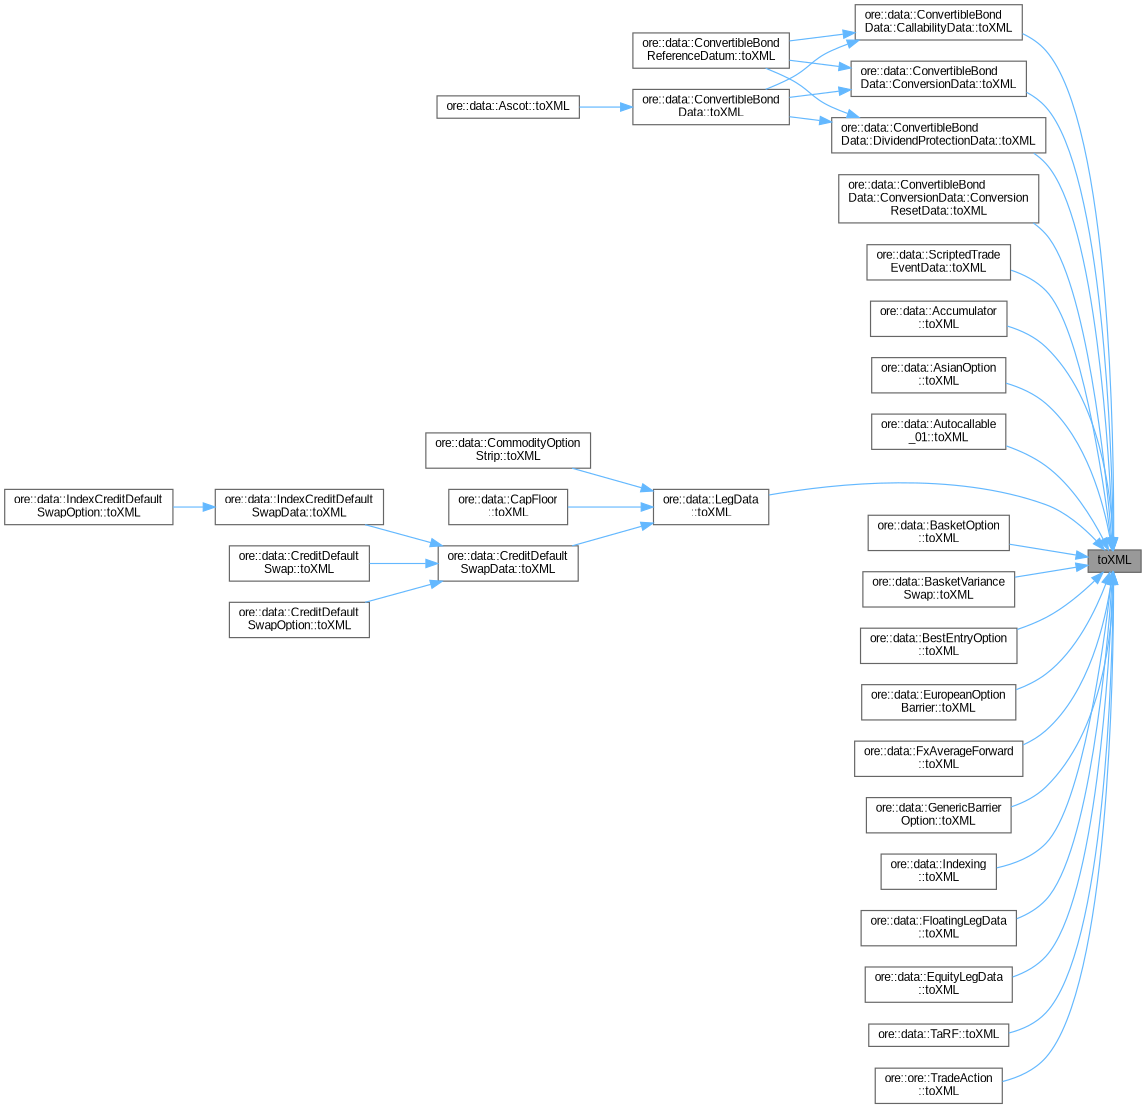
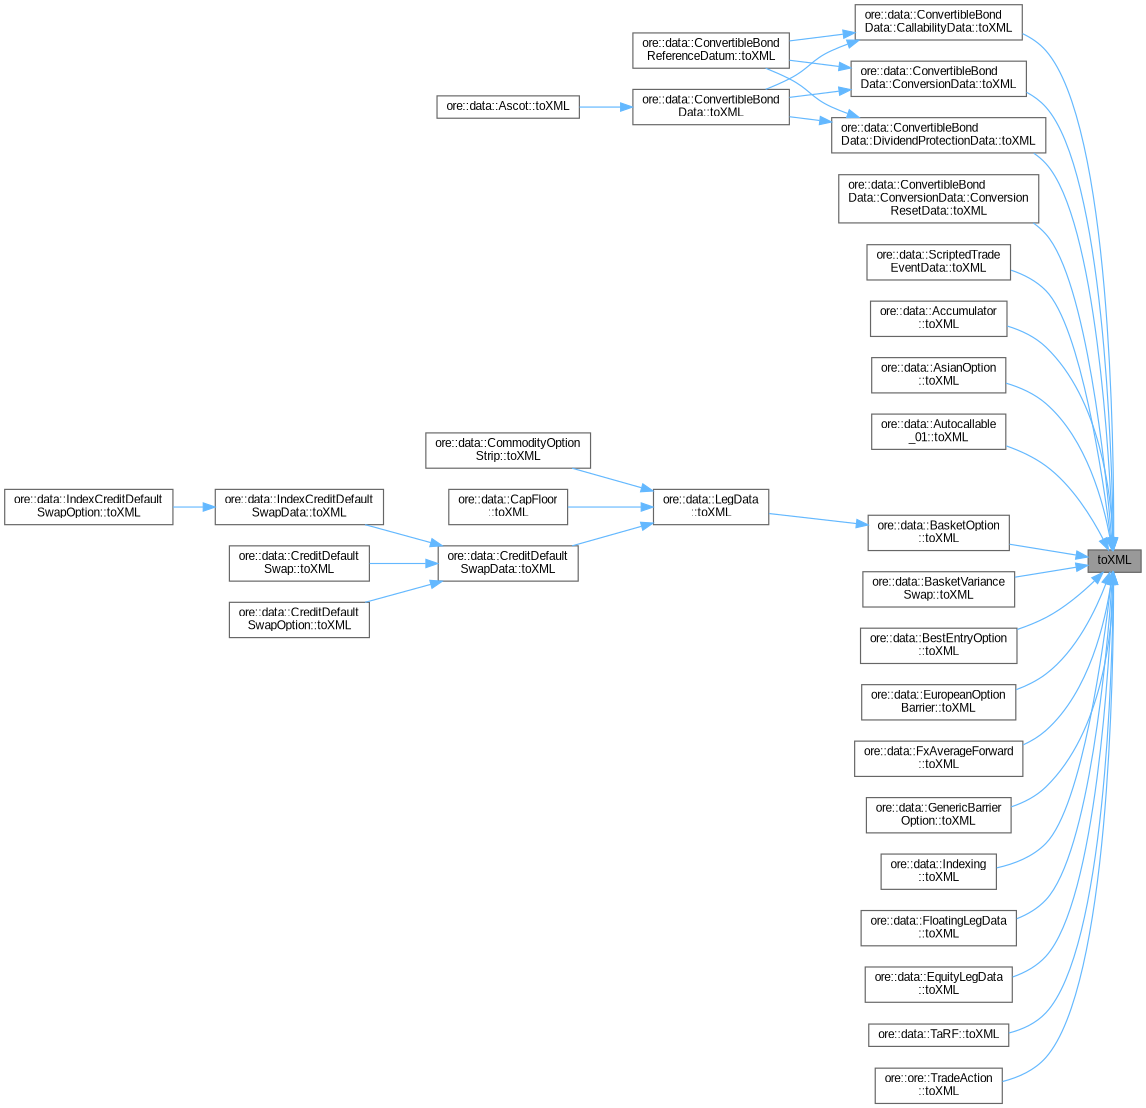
  digraph {
    fontname="Liberation Sans"
    rankdir=RL
    node [color=grey40 fillcolor=white fontname="Liberation Sans" fontsize=10 shape=box style=filled]
    edge [color=steelblue1 dir=back fontname="Liberation Sans" fontsize=10 labelfontname=Helvetica labelfontsize=10 style=solid]
    n1 [color=gray40 fillcolor=grey60 fontcolor=black height=0.2 label=toXML width=0.4]
    n2 [height=0.2 label="ore::data::ConvertibleBond\lData::CallabilityData::toXML" width=0.4]
    n3 [height=0.2 label="ore::data::ConvertibleBond\lData::ConversionData::Conversion\lResetData::toXML" width=0.4]
    n4 [height=0.2 label="ore::data::ConvertibleBond\lData::ConversionData::toXML" width=0.4]
    n5 [height=0.2 label="ore::data::ConvertibleBond\lData::DividendProtectionData::toXML" width=0.4]
    n6 [height=0.2 label="ore::data::ScriptedTrade\lEventData::toXML" width=0.4]
    n7 [height=0.2 label="ore::data::Accumulator\l::toXML" width=0.4]
    n8 [height=0.2 label="ore::data::AsianOption\l::toXML" width=0.4]
    n9 [height=0.2 label="ore::data::Autocallable\l_01::toXML" width=0.4]
    n10 [height=0.2 label="ore::data::BasketOption\l::toXML" width=0.4]
    n11 [height=0.2 label="ore::data::BasketVariance\lSwap::toXML" width=0.4]
    n12 [height=0.2 label="ore::data::BestEntryOption\l::toXML" width=0.4]
    n13 [height=0.2 label="ore::data::EuropeanOption\lBarrier::toXML" width=0.4]
    n14 [height=0.2 label="ore::data::FxAverageForward\l::toXML" width=0.4]
    n15 [height=0.2 label="ore::data::GenericBarrier\lOption::toXML" width=0.4]
    n16 [height=0.2 label="ore::data::Indexing\l::toXML" width=0.4]
    n17 [height=0.2 label="ore::data::FloatingLegData\l::toXML" width=0.4]
    n18 [height=0.2 label="ore::data::EquityLegData\l::toXML" width=0.4]
    n19 [height=0.2 label="ore::data::LegData\l::toXML" width=0.4]
    n20 [height=0.2 label="ore::data::TaRF::toXML" width=0.4]
    n21 [height=0.2 label="ore::ore::TradeAction\l::toXML" width=0.4]
    n22 [height=0.2 label="ore::data::ConvertibleBond\lData::toXML" width=0.4]
    n23 [height=0.2 label="ore::data::ConvertibleBond\lReferenceDatum::toXML" width=0.4]
    n24 [height=0.2 label="ore::data::CommodityOption\lStrip::toXML" width=0.4]
    n25 [height=0.2 label="ore::data::CapFloor\l::toXML" width=0.4]
    n26 [height=0.2 label="ore::data::CreditDefault\lSwapData::toXML" width=0.4]
    n27 [height=0.2 label="ore::data::Ascot::toXML" width=0.4]
    n28 [height=0.2 label="ore::data::IndexCreditDefault\lSwapData::toXML" width=0.4]
    n29 [height=0.2 label="ore::data::CreditDefault\lSwap::toXML" width=0.4]
    n30 [height=0.2 label="ore::data::CreditDefault\lSwapOption::toXML" width=0.4]
    n31 [height=0.2 label="ore::data::IndexCreditDefault\lSwapOption::toXML" width=0.4]
    n1 -> n2
    n1 -> n3
    n1 -> n4
    n1 -> n5
    n1 -> n6
    n1 -> n7
    n1 -> n8
    n1 -> n9
    n1 -> n10
    n1 -> n11
    n1 -> n12
    n1 -> n13
    n1 -> n14
    n1 -> n15
    n1 -> n16
    n1 -> n17
    n1 -> n18
-   n1 -> n19
+   n10 -> n19
    n1 -> n20
    n1 -> n21
    n2 -> n22
    n2 -> n23
    n4 -> n22
    n4 -> n23
    n5 -> n22
    n5 -> n23
    n19 -> n24
    n19 -> n25
    n19 -> n26
    n22 -> n27
    n26 -> n28
    n26 -> n29
    n26 -> n30
    n28 -> n31
  }
